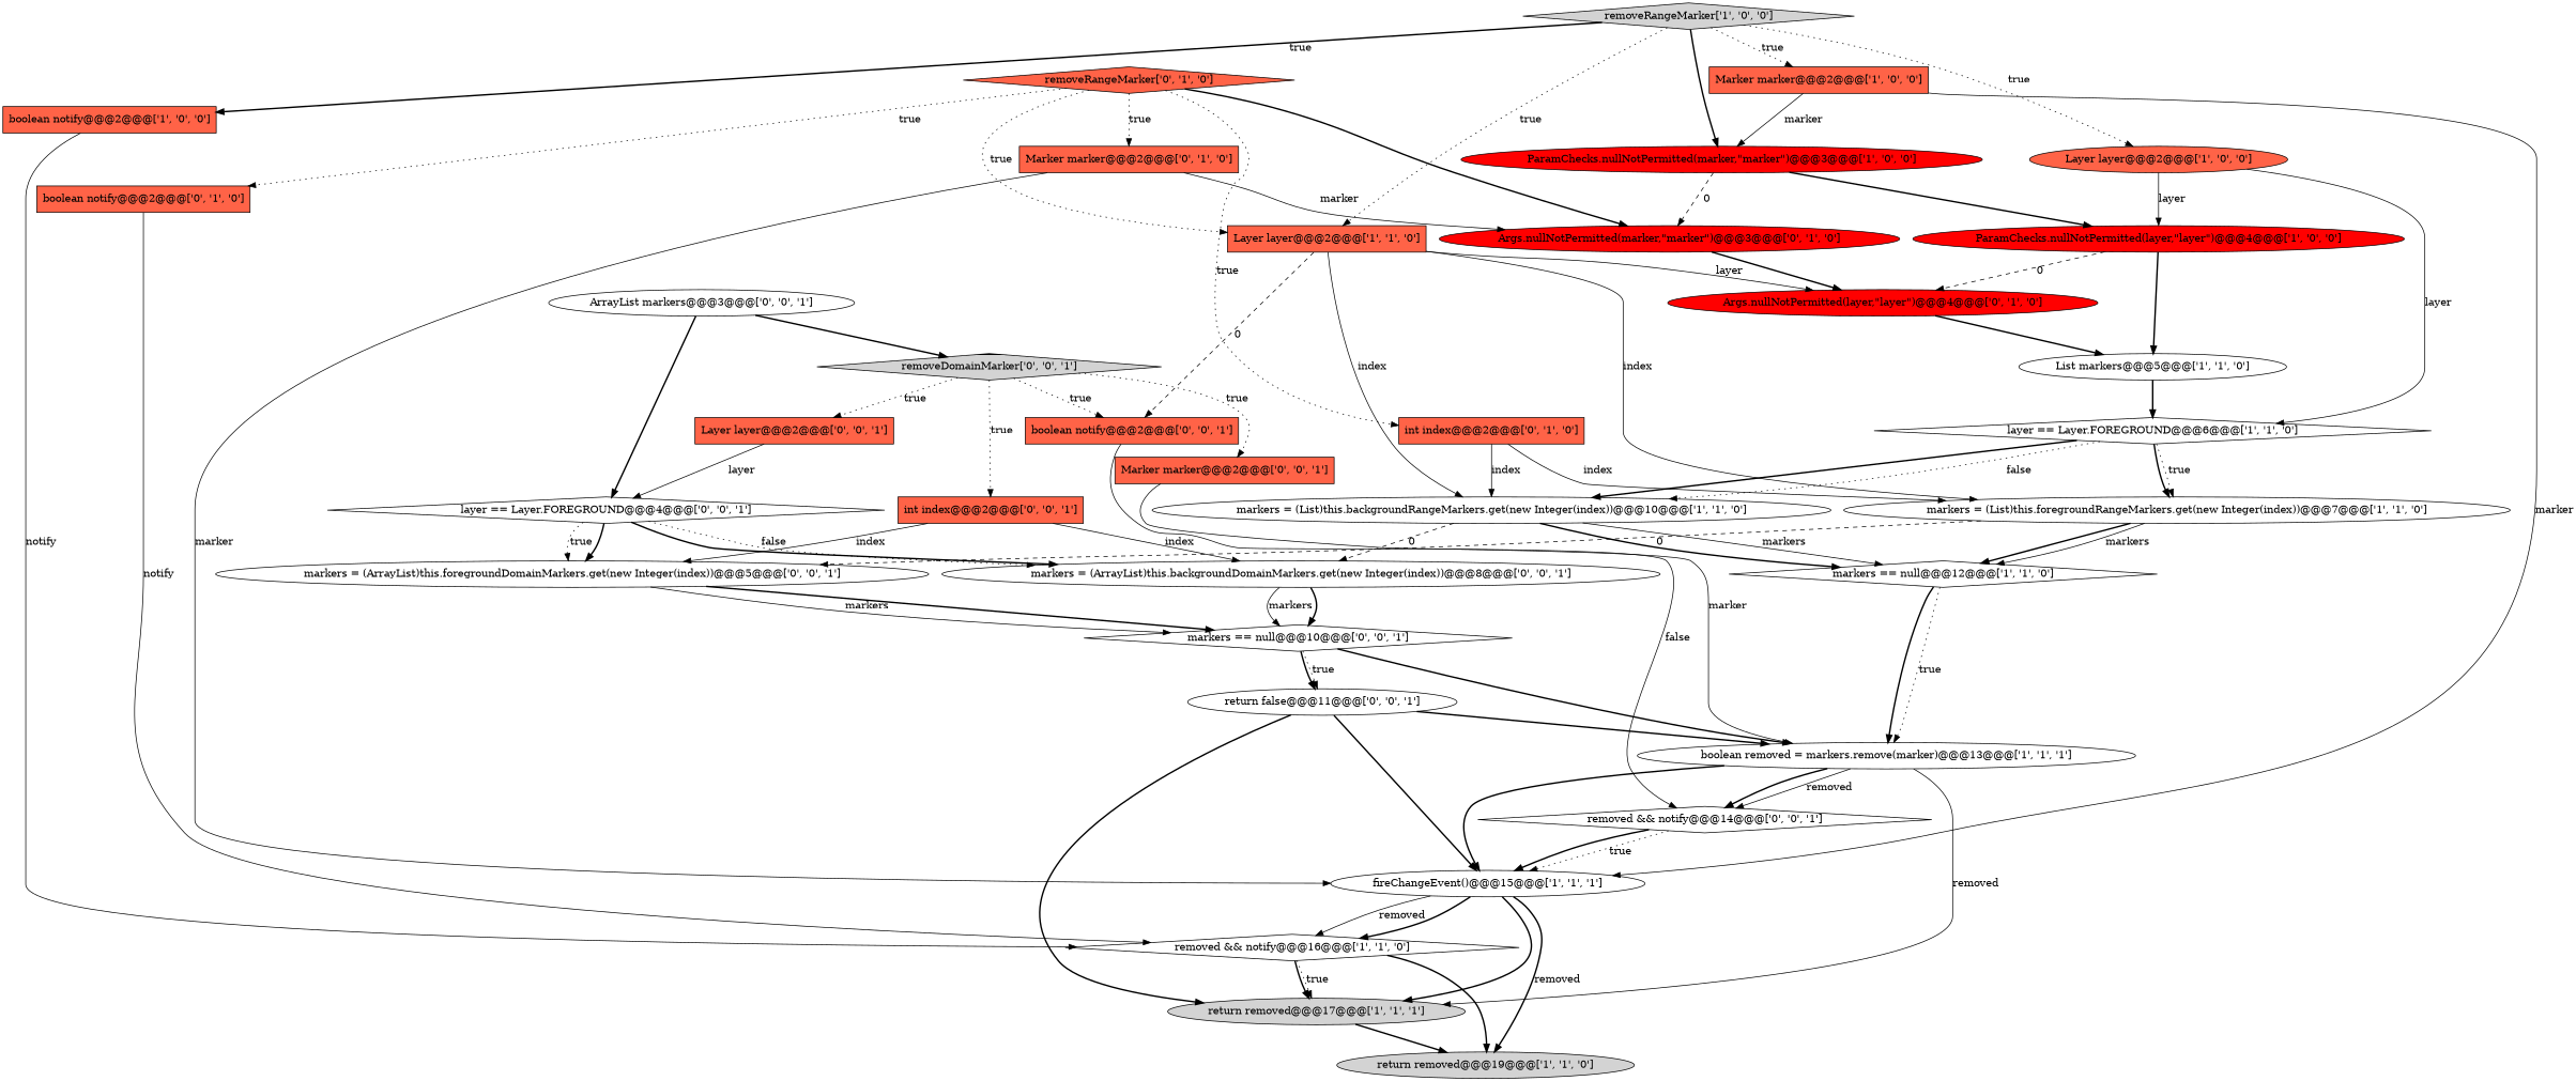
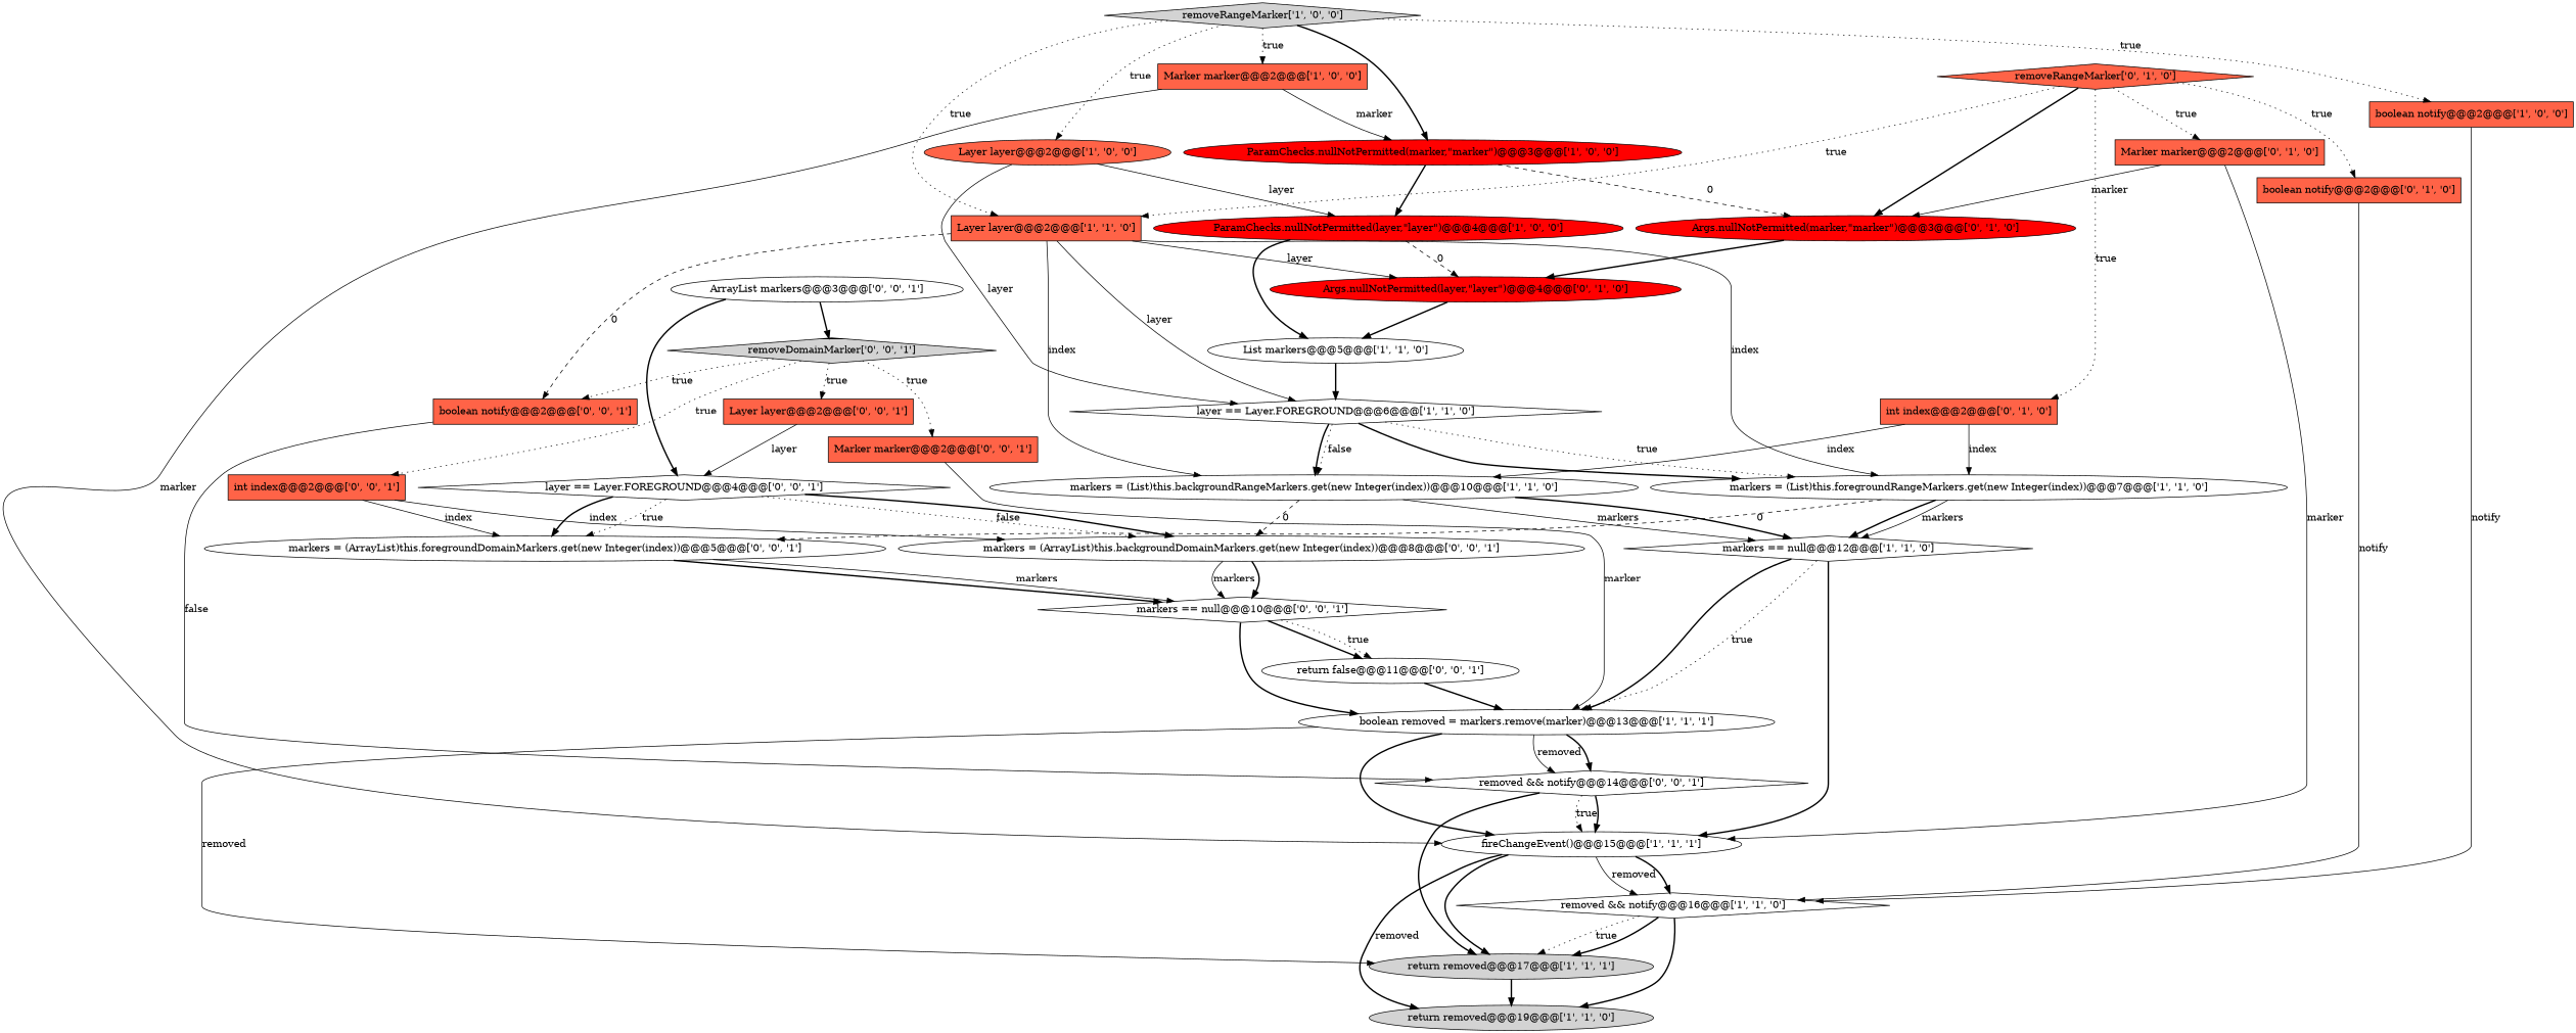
  digraph {
    node [fillcolor=white shape=ellipse style=filled]
    edge [style=bold]
    n1 [fillcolor=tomato label="Layer layer@@@2@@@['1', '1', '0']" shape=box]
    n2 [fillcolor=tomato label="boolean notify@@@2@@@['0', '0', '1']" shape=box]
    n3 [label="markers = (List)this.foregroundRangeMarkers.get(new Integer(index))@@@7@@@['1', '1', '0']"]
    n4 [label="markers = (List)this.backgroundRangeMarkers.get(new Integer(index))@@@10@@@['1', '1', '0']"]
    n5 [fillcolor=red label="Args.nullNotPermitted(layer,\"layer\")@@@4@@@['0', '1', '0']"]
    n6 [label="layer == Layer.FOREGROUND@@@6@@@['1', '1', '0']" shape=diamond]
    n7 [label="removed && notify@@@14@@@['0', '0', '1']" shape=diamond]
    n8 [label="markers == null@@@12@@@['1', '1', '0']" shape=diamond]
    n9 [label="markers = (ArrayList)this.foregroundDomainMarkers.get(new Integer(index))@@@5@@@['0', '0', '1']"]
    n10 [label="markers = (ArrayList)this.backgroundDomainMarkers.get(new Integer(index))@@@8@@@['0', '0', '1']"]
    n11 [label="List markers@@@5@@@['1', '1', '0']"]
    n12 [fillcolor=tomato label="boolean notify@@@2@@@['1', '0', '0']" shape=box]
    n13 [label="removed && notify@@@16@@@['1', '1', '0']" shape=diamond]
    n14 [fillcolor=lightgray label="return removed@@@17@@@['1', '1', '1']"]
    n15 [fillcolor=lightgray label="return removed@@@19@@@['1', '1', '0']"]
    n16 [fillcolor=red label="ParamChecks.nullNotPermitted(marker,\"marker\")@@@3@@@['1', '0', '0']"]
    n17 [fillcolor=red label="ParamChecks.nullNotPermitted(layer,\"layer\")@@@4@@@['1', '0', '0']"]
    n18 [fillcolor=red label="Args.nullNotPermitted(marker,\"marker\")@@@3@@@['0', '1', '0']"]
    n19 [label="fireChangeEvent()@@@15@@@['1', '1', '1']"]
    n20 [label="boolean removed = markers.remove(marker)@@@13@@@['1', '1', '1']"]
    n21 [label="markers == null@@@10@@@['0', '0', '1']" shape=diamond]
    n22 [label="return false@@@11@@@['0', '0', '1']"]
    n23 [fillcolor=tomato label="Marker marker@@@2@@@['0', '1', '0']" shape=box]
    n24 [fillcolor=tomato label="Layer layer@@@2@@@['0', '0', '1']" shape=box]
    n25 [label="layer == Layer.FOREGROUND@@@4@@@['0', '0', '1']" shape=diamond]
    n26 [fillcolor=lightgray label="removeDomainMarker['0', '0', '1']" shape=diamond]
    n27 [fillcolor=tomato label="int index@@@2@@@['0', '0', '1']" shape=box]
    n28 [fillcolor=tomato label="Marker marker@@@2@@@['0', '0', '1']" shape=box]
    n29 [label="ArrayList markers@@@3@@@['0', '0', '1']"]
    n30 [fillcolor=tomato label="removeRangeMarker['0', '1', '0']" shape=diamond]
    n31 [fillcolor=tomato label="int index@@@2@@@['0', '1', '0']" shape=box]
    n32 [fillcolor=tomato label="boolean notify@@@2@@@['0', '1', '0']" shape=box]
    n33 [fillcolor=tomato label="Marker marker@@@2@@@['1', '0', '0']" shape=box]
    n34 [fillcolor=lightgray label="removeRangeMarker['1', '0', '0']" shape=diamond]
    n35 [fillcolor=tomato label="Layer layer@@@2@@@['1', '0', '0']"]
    n1 -> n2 [label=0 style=dashed]
    n1 -> n3 [label=index style=solid]
    n1 -> n4 [label=index style=solid]
    n1 -> n5 [label=layer style=solid]
+   n1 -> n6 [label=layer style=solid]
    n2 -> n7 [label=false style=solid]
    n3 -> n8
    n3 -> n8 [label=markers style=solid]
    n3 -> n9 [label=0 style=dashed]
    n4 -> n8
    n4 -> n8 [label=markers style=solid]
    n4 -> n10 [label=0 style=dashed]
    n5 -> n11
    n6 -> n3 [label=true style=dotted]
    n6 -> n3
    n6 -> n4
    n6 -> n4 [label=false style=dotted]
-   n22 -> n14
+   n7 -> n14
    n7 -> n19 [label=true style=dotted]
    n7 -> n19
-   n22 -> n19
+   n8 -> n19
    n8 -> n20
    n8 -> n20 [label=true style=dotted]
    n9 -> n21
    n9 -> n21 [label=markers style=solid]
    n10 -> n21
    n10 -> n21 [label=markers style=solid]
    n11 -> n6
    n12 -> n13 [label=notify style=solid]
    n13 -> n14 [label=true style=dotted]
    n13 -> n14
    n13 -> n15
    n14 -> n15
    n16 -> n17
    n16 -> n18 [label=0 style=dashed]
    n17 -> n5 [label=0 style=dashed]
    n17 -> n11
    n18 -> n5
    n19 -> n13 [label=removed style=solid]
    n19 -> n13
    n19 -> n14
    n19 -> n15 [label=removed]
    n20 -> n7 [label=removed style=solid]
    n20 -> n7
    n20 -> n14 [label=removed style=solid]
    n20 -> n19
    n21 -> n20
    n21 -> n22
    n21 -> n22 [label=true style=dotted]
    n22 -> n20
    n23 -> n18 [label=marker style=solid]
    n23 -> n19 [label=marker style=solid]
    n24 -> n25 [label=layer style=solid]
    n25 -> n9
    n25 -> n9 [label=true style=dotted]
    n25 -> n10 [label=false style=dotted]
    n25 -> n10
    n26 -> n2 [label=true style=dotted]
    n26 -> n24 [label=true style=dotted]
    n26 -> n27 [label=true style=dotted]
    n26 -> n28 [label=true style=dotted]
    n27 -> n9 [label=index style=solid]
    n27 -> n10 [label=index style=solid]
    n28 -> n20 [label=marker style=solid]
    n29 -> n25
    n29 -> n26
    n30 -> n1 [label=true style=dotted]
    n30 -> n18
    n30 -> n23 [label=true style=dotted]
    n30 -> n31 [label=true style=dotted]
    n30 -> n32 [label=true style=dotted]
    n31 -> n3 [label=index style=solid]
    n31 -> n4 [label=index style=solid]
    n32 -> n13 [label=notify style=solid]
    n33 -> n16 [label=marker style=solid]
    n33 -> n19 [label=marker style=solid]
    n34 -> n1 [label=true style=dotted]
-   n34 -> n12 [label=true]
+   n34 -> n12 [label=true style=dotted]
    n34 -> n16
    n34 -> n33 [label=true style=dotted]
    n34 -> n35 [label=true style=dotted]
    n35 -> n6 [label=layer style=solid]
    n35 -> n17 [label=layer style=solid]
  }
